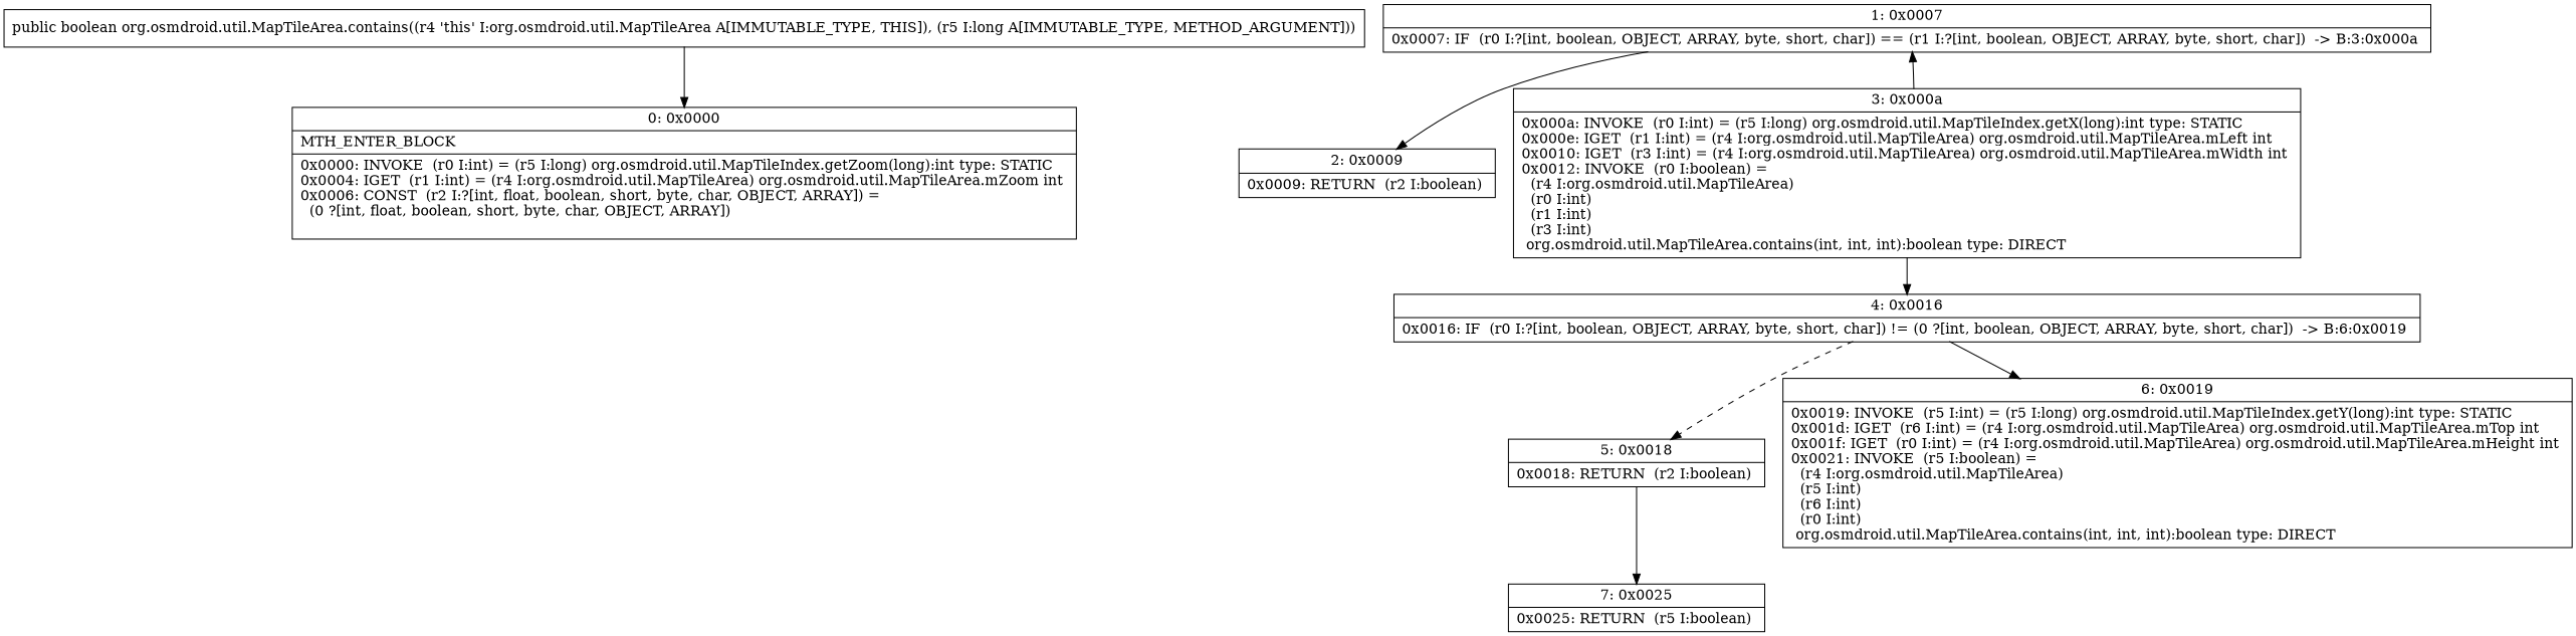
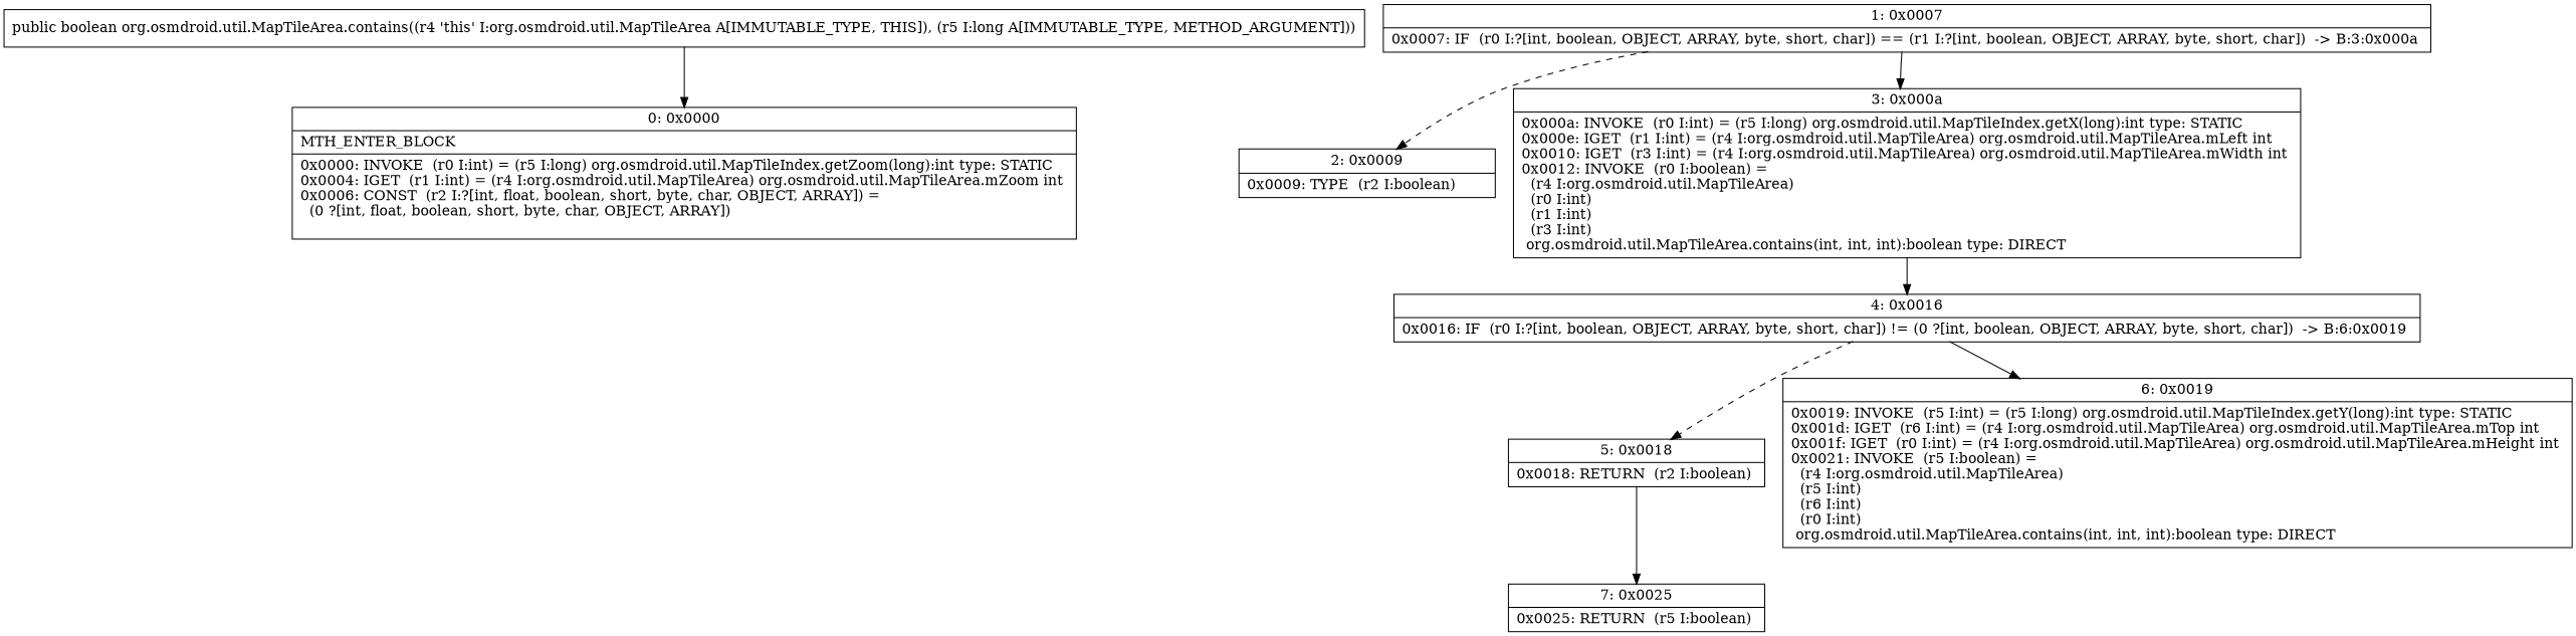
  digraph {
    node [shape=record]
    n1 [label="{0\:\ 0x0000|MTH_ENTER_BLOCK\l|0x0000: INVOKE  (r0 I:int) = (r5 I:long) org.osmdroid.util.MapTileIndex.getZoom(long):int type: STATIC \l0x0004: IGET  (r1 I:int) = (r4 I:org.osmdroid.util.MapTileArea) org.osmdroid.util.MapTileArea.mZoom int \l0x0006: CONST  (r2 I:?[int, float, boolean, short, byte, char, OBJECT, ARRAY]) = \l  (0 ?[int, float, boolean, short, byte, char, OBJECT, ARRAY])\l \l}"]
    n2 [label="{1\:\ 0x0007|0x0007: IF  (r0 I:?[int, boolean, OBJECT, ARRAY, byte, short, char]) == (r1 I:?[int, boolean, OBJECT, ARRAY, byte, short, char])  \-\> B:3:0x000a \l}"]
-   n3 [label="{2\:\ 0x0009|0x0009: RETURN  (r2 I:boolean) \l}"]
+   n3 [label="{2\:\ 0x0009|0x0009: TYPE  (r2 I:boolean) \l}"]
    n4 [label="{3\:\ 0x000a|0x000a: INVOKE  (r0 I:int) = (r5 I:long) org.osmdroid.util.MapTileIndex.getX(long):int type: STATIC \l0x000e: IGET  (r1 I:int) = (r4 I:org.osmdroid.util.MapTileArea) org.osmdroid.util.MapTileArea.mLeft int \l0x0010: IGET  (r3 I:int) = (r4 I:org.osmdroid.util.MapTileArea) org.osmdroid.util.MapTileArea.mWidth int \l0x0012: INVOKE  (r0 I:boolean) = \l  (r4 I:org.osmdroid.util.MapTileArea)\l  (r0 I:int)\l  (r1 I:int)\l  (r3 I:int)\l org.osmdroid.util.MapTileArea.contains(int, int, int):boolean type: DIRECT \l}"]
    n5 [label="{4\:\ 0x0016|0x0016: IF  (r0 I:?[int, boolean, OBJECT, ARRAY, byte, short, char]) != (0 ?[int, boolean, OBJECT, ARRAY, byte, short, char])  \-\> B:6:0x0019 \l}"]
    n6 [label="{5\:\ 0x0018|0x0018: RETURN  (r2 I:boolean) \l}"]
    n7 [label="{6\:\ 0x0019|0x0019: INVOKE  (r5 I:int) = (r5 I:long) org.osmdroid.util.MapTileIndex.getY(long):int type: STATIC \l0x001d: IGET  (r6 I:int) = (r4 I:org.osmdroid.util.MapTileArea) org.osmdroid.util.MapTileArea.mTop int \l0x001f: IGET  (r0 I:int) = (r4 I:org.osmdroid.util.MapTileArea) org.osmdroid.util.MapTileArea.mHeight int \l0x0021: INVOKE  (r5 I:boolean) = \l  (r4 I:org.osmdroid.util.MapTileArea)\l  (r5 I:int)\l  (r6 I:int)\l  (r0 I:int)\l org.osmdroid.util.MapTileArea.contains(int, int, int):boolean type: DIRECT \l}"]
    n8 [label="{7\:\ 0x0025|0x0025: RETURN  (r5 I:boolean) \l}"]
    n9 [label="{public boolean org.osmdroid.util.MapTileArea.contains((r4 'this' I:org.osmdroid.util.MapTileArea A[IMMUTABLE_TYPE, THIS]), (r5 I:long A[IMMUTABLE_TYPE, METHOD_ARGUMENT])) }"]
-   n2 -> n3 [style=solid]
-   n4 -> n2
+   n2 -> n3 [style=dashed]
+   n2 -> n4
    n4 -> n5
    n5 -> n6 [style=dashed]
    n5 -> n7
    n6 -> n8
    n9 -> n1
  }
